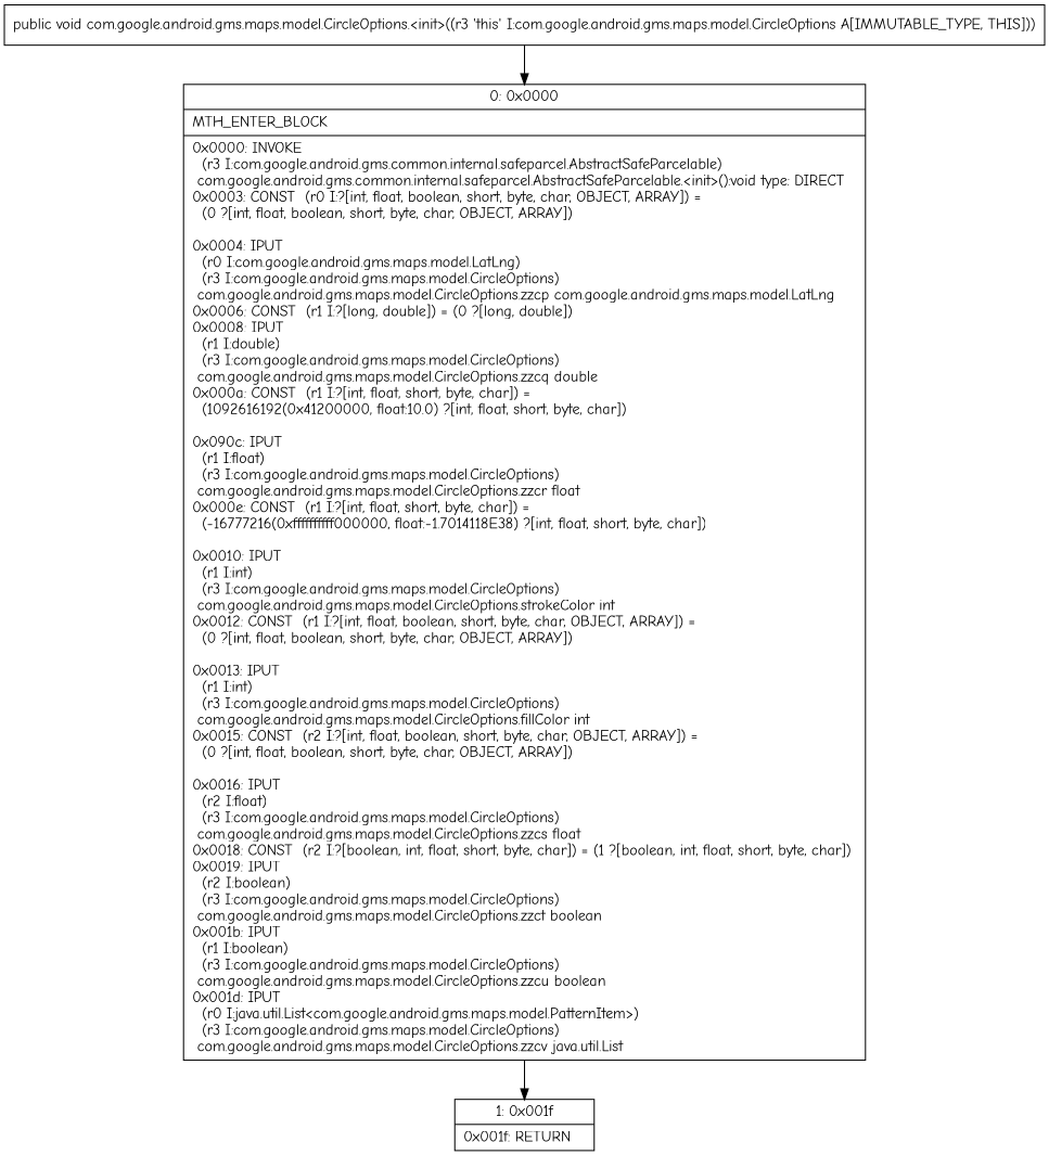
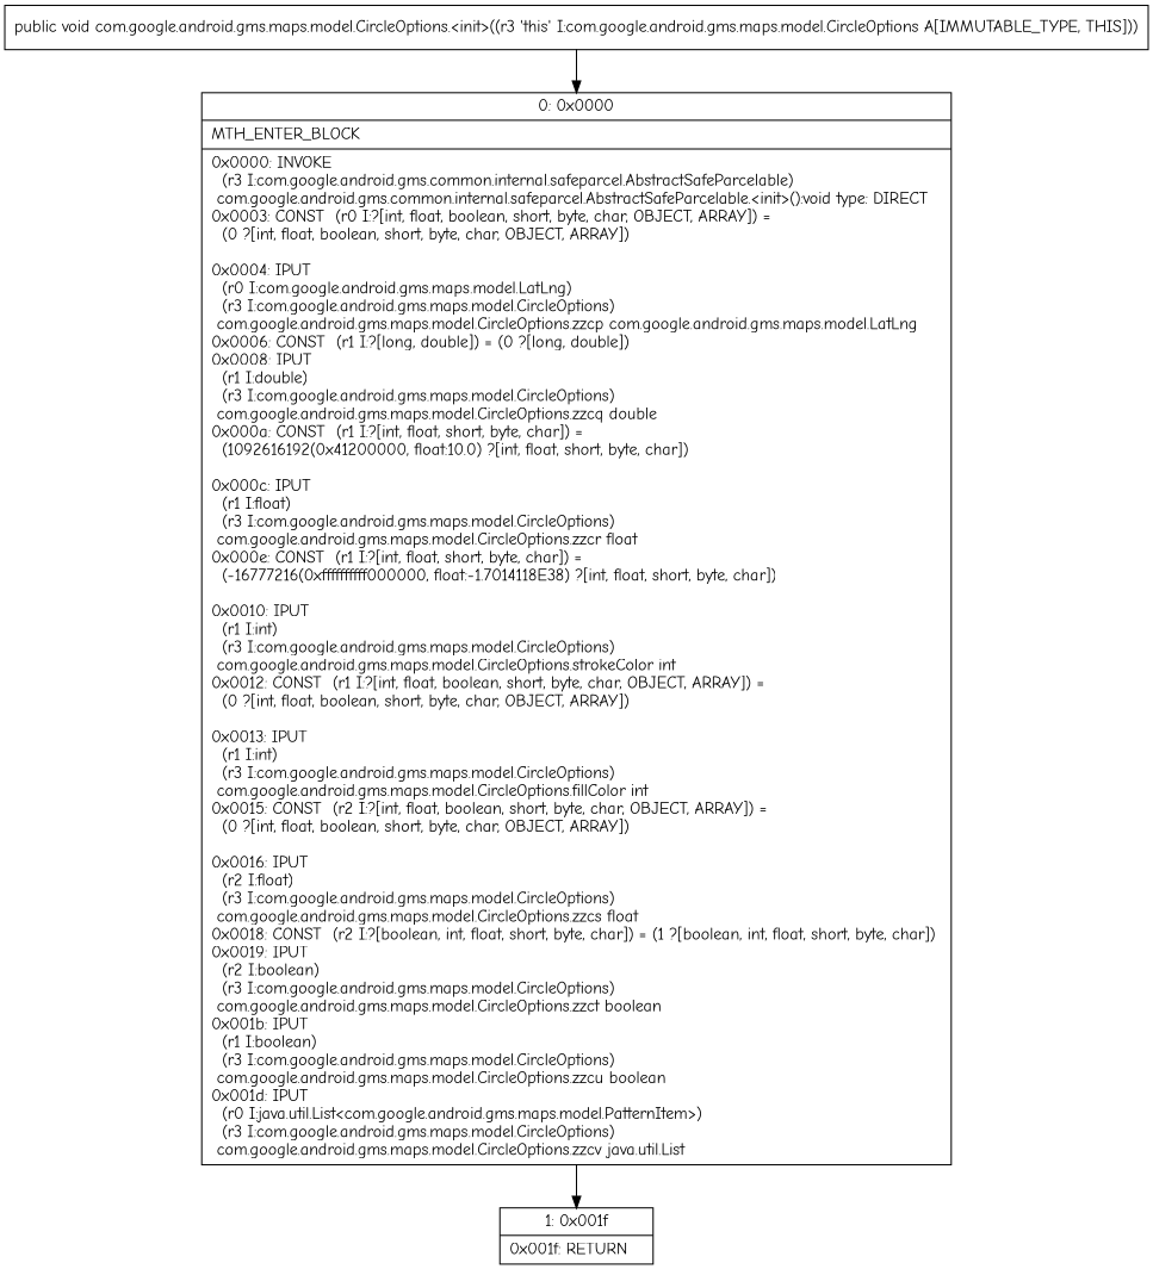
  digraph {
    fontname="Comic Neue"
    node [shape=record fontname="Comic Neue"]
    edge [fontname="Comic Neue"]
-   n1 [label="{0\:\ 0x0000|MTH_ENTER_BLOCK\l|0x0000: INVOKE  \l  (r3 I:com.google.android.gms.common.internal.safeparcel.AbstractSafeParcelable)\l com.google.android.gms.common.internal.safeparcel.AbstractSafeParcelable.\<init\>():void type: DIRECT \l0x0003: CONST  (r0 I:?[int, float, boolean, short, byte, char, OBJECT, ARRAY]) = \l  (0 ?[int, float, boolean, short, byte, char, OBJECT, ARRAY])\l \l0x0004: IPUT  \l  (r0 I:com.google.android.gms.maps.model.LatLng)\l  (r3 I:com.google.android.gms.maps.model.CircleOptions)\l com.google.android.gms.maps.model.CircleOptions.zzcp com.google.android.gms.maps.model.LatLng \l0x0006: CONST  (r1 I:?[long, double]) = (0 ?[long, double]) \l0x0008: IPUT  \l  (r1 I:double)\l  (r3 I:com.google.android.gms.maps.model.CircleOptions)\l com.google.android.gms.maps.model.CircleOptions.zzcq double \l0x000a: CONST  (r1 I:?[int, float, short, byte, char]) = \l  (1092616192(0x41200000, float:10.0) ?[int, float, short, byte, char])\l \l0x090c: IPUT  \l  (r1 I:float)\l  (r3 I:com.google.android.gms.maps.model.CircleOptions)\l com.google.android.gms.maps.model.CircleOptions.zzcr float \l0x000e: CONST  (r1 I:?[int, float, short, byte, char]) = \l  (\-16777216(0xffffffffff000000, float:\-1.7014118E38) ?[int, float, short, byte, char])\l \l0x0010: IPUT  \l  (r1 I:int)\l  (r3 I:com.google.android.gms.maps.model.CircleOptions)\l com.google.android.gms.maps.model.CircleOptions.strokeColor int \l0x0012: CONST  (r1 I:?[int, float, boolean, short, byte, char, OBJECT, ARRAY]) = \l  (0 ?[int, float, boolean, short, byte, char, OBJECT, ARRAY])\l \l0x0013: IPUT  \l  (r1 I:int)\l  (r3 I:com.google.android.gms.maps.model.CircleOptions)\l com.google.android.gms.maps.model.CircleOptions.fillColor int \l0x0015: CONST  (r2 I:?[int, float, boolean, short, byte, char, OBJECT, ARRAY]) = \l  (0 ?[int, float, boolean, short, byte, char, OBJECT, ARRAY])\l \l0x0016: IPUT  \l  (r2 I:float)\l  (r3 I:com.google.android.gms.maps.model.CircleOptions)\l com.google.android.gms.maps.model.CircleOptions.zzcs float \l0x0018: CONST  (r2 I:?[boolean, int, float, short, byte, char]) = (1 ?[boolean, int, float, short, byte, char]) \l0x0019: IPUT  \l  (r2 I:boolean)\l  (r3 I:com.google.android.gms.maps.model.CircleOptions)\l com.google.android.gms.maps.model.CircleOptions.zzct boolean \l0x001b: IPUT  \l  (r1 I:boolean)\l  (r3 I:com.google.android.gms.maps.model.CircleOptions)\l com.google.android.gms.maps.model.CircleOptions.zzcu boolean \l0x001d: IPUT  \l  (r0 I:java.util.List\<com.google.android.gms.maps.model.PatternItem\>)\l  (r3 I:com.google.android.gms.maps.model.CircleOptions)\l com.google.android.gms.maps.model.CircleOptions.zzcv java.util.List \l}"]
+   n1 [label="{0\:\ 0x0000|MTH_ENTER_BLOCK\l|0x0000: INVOKE  \l  (r3 I:com.google.android.gms.common.internal.safeparcel.AbstractSafeParcelable)\l com.google.android.gms.common.internal.safeparcel.AbstractSafeParcelable.\<init\>():void type: DIRECT \l0x0003: CONST  (r0 I:?[int, float, boolean, short, byte, char, OBJECT, ARRAY]) = \l  (0 ?[int, float, boolean, short, byte, char, OBJECT, ARRAY])\l \l0x0004: IPUT  \l  (r0 I:com.google.android.gms.maps.model.LatLng)\l  (r3 I:com.google.android.gms.maps.model.CircleOptions)\l com.google.android.gms.maps.model.CircleOptions.zzcp com.google.android.gms.maps.model.LatLng \l0x0006: CONST  (r1 I:?[long, double]) = (0 ?[long, double]) \l0x0008: IPUT  \l  (r1 I:double)\l  (r3 I:com.google.android.gms.maps.model.CircleOptions)\l com.google.android.gms.maps.model.CircleOptions.zzcq double \l0x000a: CONST  (r1 I:?[int, float, short, byte, char]) = \l  (1092616192(0x41200000, float:10.0) ?[int, float, short, byte, char])\l \l0x000c: IPUT  \l  (r1 I:float)\l  (r3 I:com.google.android.gms.maps.model.CircleOptions)\l com.google.android.gms.maps.model.CircleOptions.zzcr float \l0x000e: CONST  (r1 I:?[int, float, short, byte, char]) = \l  (\-16777216(0xffffffffff000000, float:\-1.7014118E38) ?[int, float, short, byte, char])\l \l0x0010: IPUT  \l  (r1 I:int)\l  (r3 I:com.google.android.gms.maps.model.CircleOptions)\l com.google.android.gms.maps.model.CircleOptions.strokeColor int \l0x0012: CONST  (r1 I:?[int, float, boolean, short, byte, char, OBJECT, ARRAY]) = \l  (0 ?[int, float, boolean, short, byte, char, OBJECT, ARRAY])\l \l0x0013: IPUT  \l  (r1 I:int)\l  (r3 I:com.google.android.gms.maps.model.CircleOptions)\l com.google.android.gms.maps.model.CircleOptions.fillColor int \l0x0015: CONST  (r2 I:?[int, float, boolean, short, byte, char, OBJECT, ARRAY]) = \l  (0 ?[int, float, boolean, short, byte, char, OBJECT, ARRAY])\l \l0x0016: IPUT  \l  (r2 I:float)\l  (r3 I:com.google.android.gms.maps.model.CircleOptions)\l com.google.android.gms.maps.model.CircleOptions.zzcs float \l0x0018: CONST  (r2 I:?[boolean, int, float, short, byte, char]) = (1 ?[boolean, int, float, short, byte, char]) \l0x0019: IPUT  \l  (r2 I:boolean)\l  (r3 I:com.google.android.gms.maps.model.CircleOptions)\l com.google.android.gms.maps.model.CircleOptions.zzct boolean \l0x001b: IPUT  \l  (r1 I:boolean)\l  (r3 I:com.google.android.gms.maps.model.CircleOptions)\l com.google.android.gms.maps.model.CircleOptions.zzcu boolean \l0x001d: IPUT  \l  (r0 I:java.util.List\<com.google.android.gms.maps.model.PatternItem\>)\l  (r3 I:com.google.android.gms.maps.model.CircleOptions)\l com.google.android.gms.maps.model.CircleOptions.zzcv java.util.List \l}"]
    n2 [label="{1\:\ 0x001f|0x001f: RETURN   \l}"]
    n3 [label="{public void com.google.android.gms.maps.model.CircleOptions.\<init\>((r3 'this' I:com.google.android.gms.maps.model.CircleOptions A[IMMUTABLE_TYPE, THIS])) }"]
    n1 -> n2
    n3 -> n1
  }
